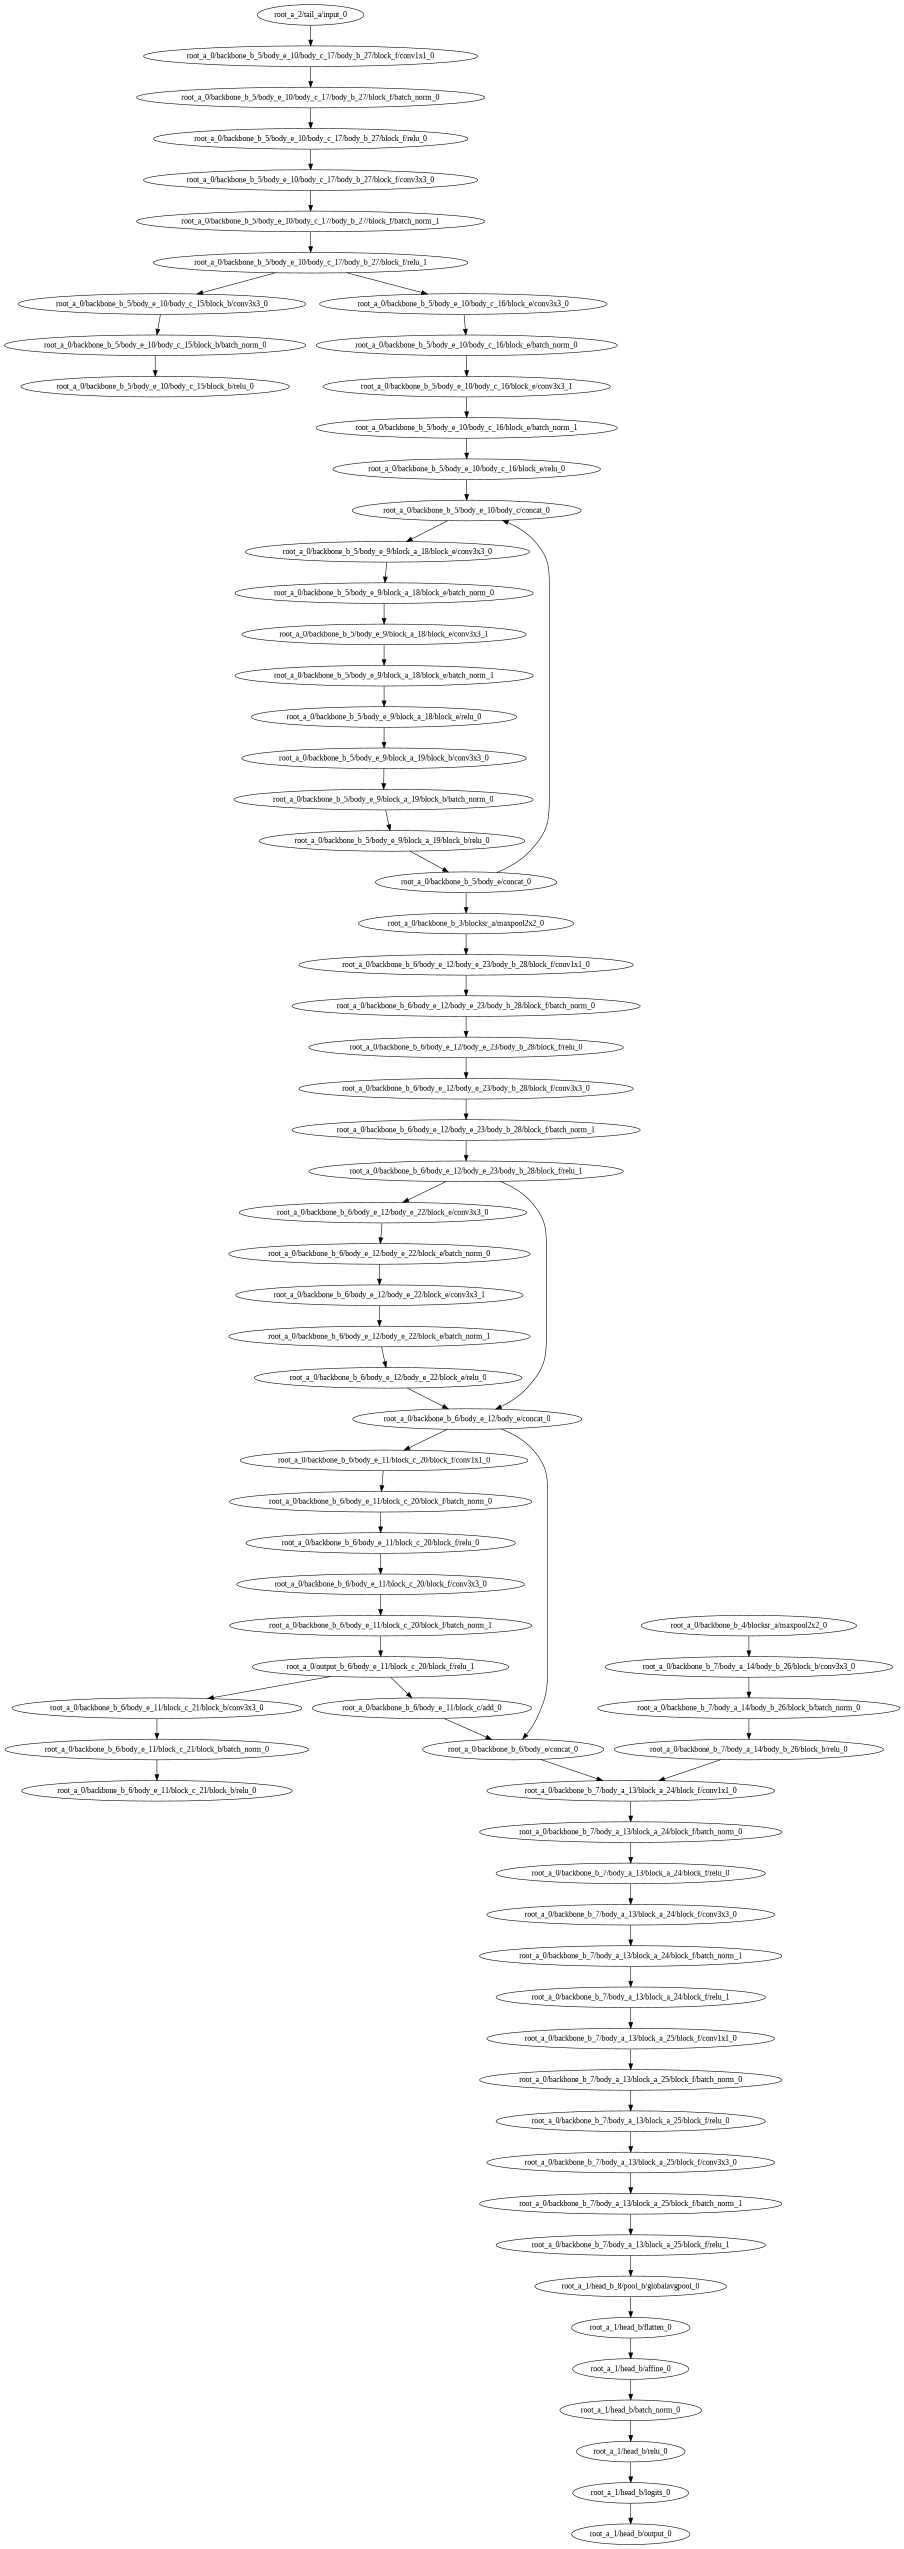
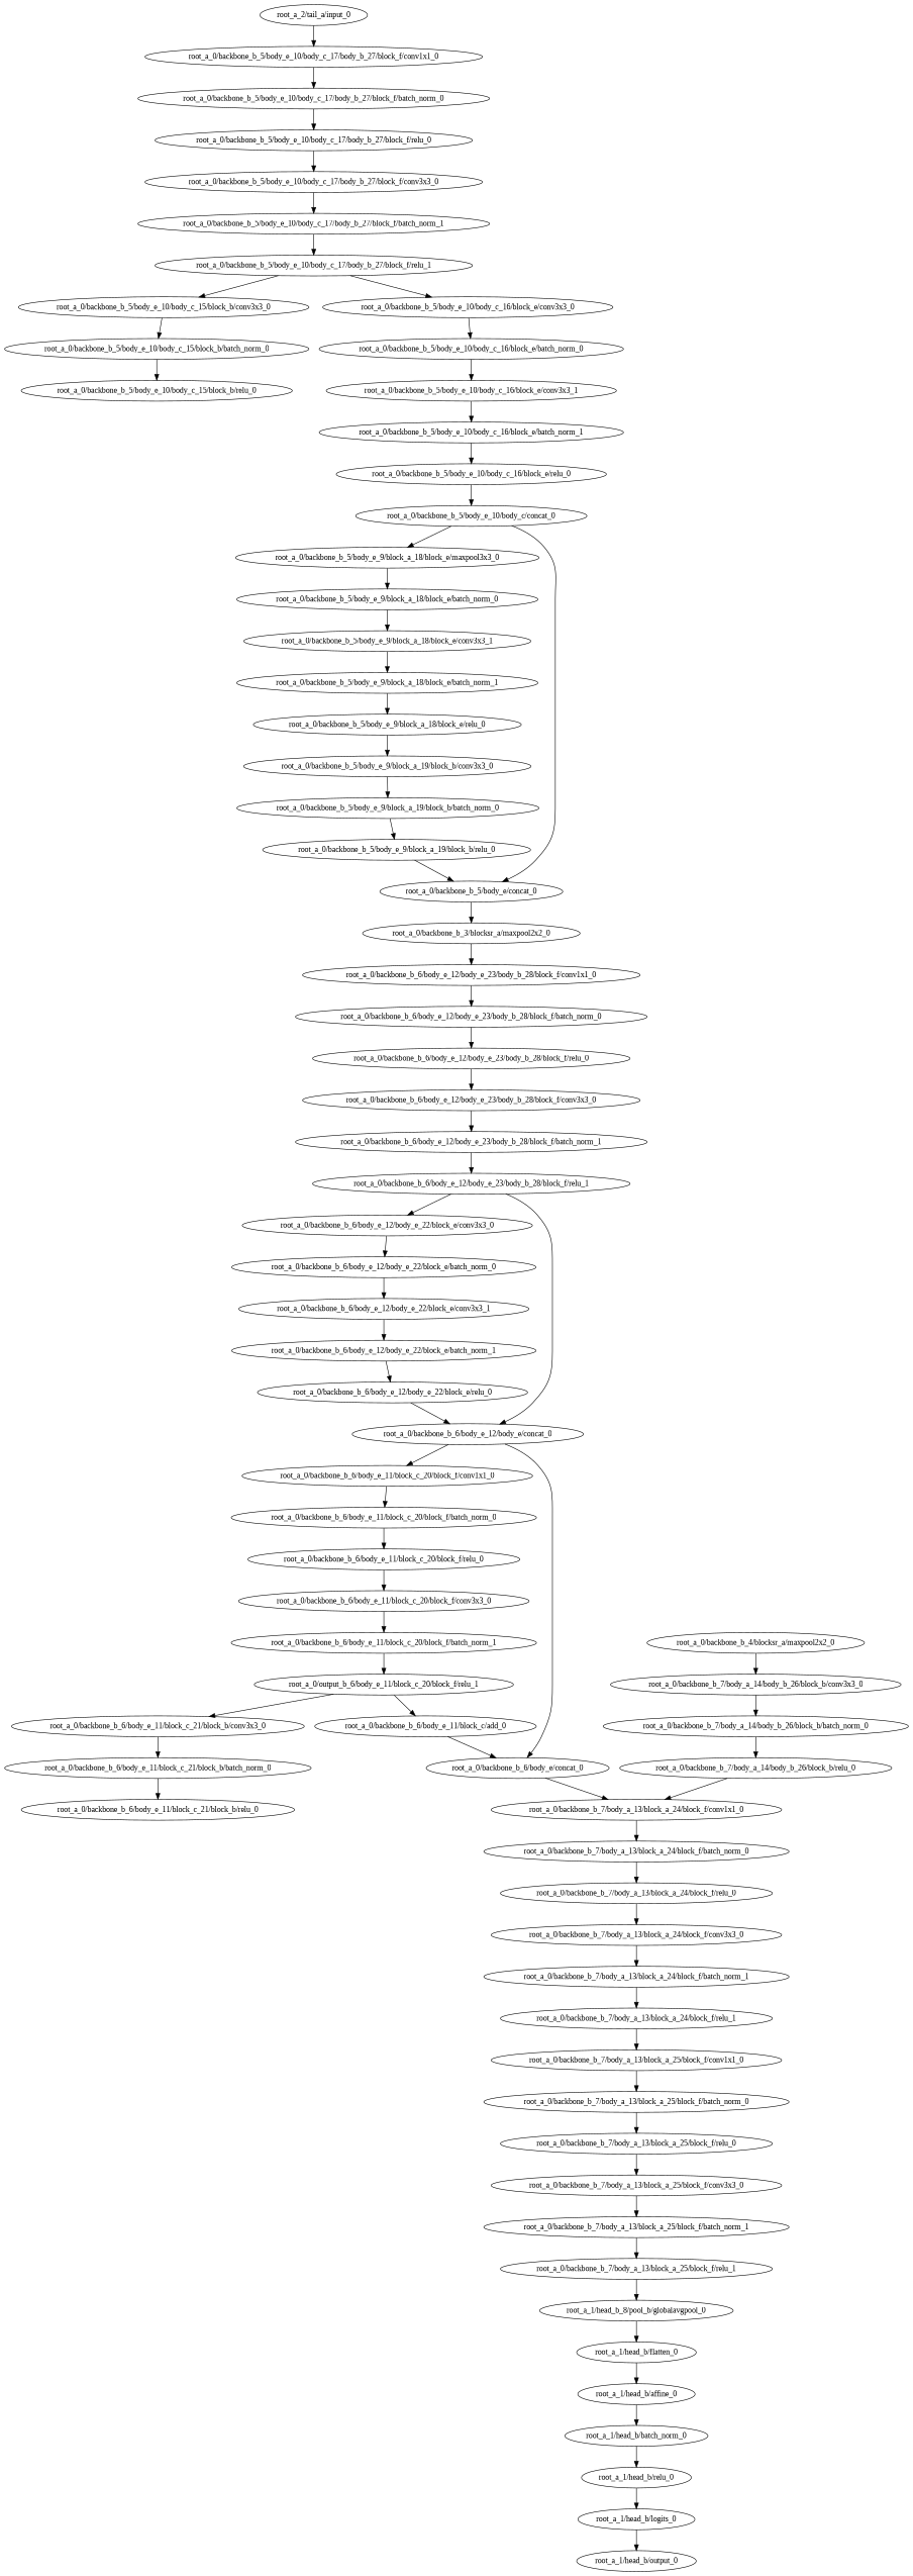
  digraph {
    fontname="Liberation Serif"
    node [fontname="Liberation Serif"]
    edge [fontname="Liberation Serif"]
    "root_a_2/tail_a/input_0"
    "root_a_0/backbone_b_5/body_e_10/body_c_17/body_b_27/block_f/conv1x1_0"
    "root_a_0/backbone_b_5/body_e_10/body_c_17/body_b_27/block_f/batch_norm_0"
    "root_a_0/backbone_b_5/body_e_10/body_c_17/body_b_27/block_f/relu_0"
    "root_a_0/backbone_b_5/body_e_10/body_c_17/body_b_27/block_f/conv3x3_0"
    "root_a_0/backbone_b_5/body_e_10/body_c_17/body_b_27/block_f/batch_norm_1"
    "root_a_0/backbone_b_5/body_e_10/body_c_17/body_b_27/block_f/relu_1"
    "root_a_0/backbone_b_5/body_e_10/body_c_15/block_b/conv3x3_0"
    "root_a_0/backbone_b_5/body_e_10/body_c_16/block_e/conv3x3_0"
    "root_a_0/backbone_b_5/body_e_10/body_c_15/block_b/batch_norm_0"
    "root_a_0/backbone_b_5/body_e_10/body_c_16/block_e/batch_norm_0"
    "root_a_0/backbone_b_5/body_e_10/body_c_15/block_b/relu_0"
    "root_a_0/backbone_b_5/body_e_10/body_c/concat_0"
-   "root_a_0/backbone_b_5/body_e_9/block_a_18/block_e/conv3x3_0"
+   "root_a_0/backbone_b_5/body_e_9/block_a_18/block_e/conv3x3_0" [label="root_a_0/backbone_b_5/body_e_9/block_a_18/block_e/maxpool3x3_0"]
    "root_a_0/backbone_b_5/body_e/concat_0"
    "root_a_0/backbone_b_5/body_e_10/body_c_16/block_e/conv3x3_1"
    "root_a_0/backbone_b_5/body_e_10/body_c_16/block_e/batch_norm_1"
    "root_a_0/backbone_b_5/body_e_10/body_c_16/block_e/relu_0"
    "root_a_0/backbone_b_5/body_e_9/block_a_18/block_e/batch_norm_0"
    "root_a_0/backbone_b_3/blocksr_a/maxpool2x2_0"
    "root_a_0/backbone_b_5/body_e_9/block_a_18/block_e/conv3x3_1"
    "root_a_0/backbone_b_5/body_e_9/block_a_18/block_e/batch_norm_1"
    "root_a_0/backbone_b_5/body_e_9/block_a_18/block_e/relu_0"
    "root_a_0/backbone_b_5/body_e_9/block_a_19/block_b/conv3x3_0"
    "root_a_0/backbone_b_5/body_e_9/block_a_19/block_b/batch_norm_0"
    "root_a_0/backbone_b_5/body_e_9/block_a_19/block_b/relu_0"
    "root_a_0/backbone_b_6/body_e_12/body_e_23/body_b_28/block_f/conv1x1_0"
    "root_a_0/backbone_b_6/body_e_12/body_e_23/body_b_28/block_f/batch_norm_0"
    "root_a_0/backbone_b_6/body_e_12/body_e_23/body_b_28/block_f/relu_0"
    "root_a_0/backbone_b_6/body_e_12/body_e_23/body_b_28/block_f/conv3x3_0"
    "root_a_0/backbone_b_6/body_e_12/body_e_23/body_b_28/block_f/batch_norm_1"
    "root_a_0/backbone_b_6/body_e_12/body_e_23/body_b_28/block_f/relu_1"
    "root_a_0/backbone_b_6/body_e_12/body_e_22/block_e/conv3x3_0"
    "root_a_0/backbone_b_6/body_e_12/body_e/concat_0"
    "root_a_0/backbone_b_6/body_e_12/body_e_22/block_e/batch_norm_0"
    "root_a_0/backbone_b_6/body_e_11/block_c_20/block_f/conv1x1_0"
    "root_a_0/backbone_b_6/body_e/concat_0"
    "root_a_0/backbone_b_6/body_e_12/body_e_22/block_e/conv3x3_1"
    "root_a_0/backbone_b_6/body_e_12/body_e_22/block_e/batch_norm_1"
    "root_a_0/backbone_b_6/body_e_12/body_e_22/block_e/relu_0"
    "root_a_0/backbone_b_6/body_e_11/block_c_20/block_f/batch_norm_0"
    "root_a_0/backbone_b_7/body_a_13/block_a_24/block_f/conv1x1_0"
    "root_a_0/backbone_b_6/body_e_11/block_c_20/block_f/relu_0"
    "root_a_0/backbone_b_6/body_e_11/block_c_20/block_f/conv3x3_0"
    "root_a_0/backbone_b_6/body_e_11/block_c_20/block_f/batch_norm_1"
    n46 [label="root_a_0/output_b_6/body_e_11/block_c_20/block_f/relu_1"]
    "root_a_0/backbone_b_6/body_e_11/block_c_21/block_b/conv3x3_0"
    "root_a_0/backbone_b_6/body_e_11/block_c/add_0"
    "root_a_0/backbone_b_6/body_e_11/block_c_21/block_b/batch_norm_0"
    "root_a_0/backbone_b_6/body_e_11/block_c_21/block_b/relu_0"
    "root_a_0/backbone_b_4/blocksr_a/maxpool2x2_0"
    "root_a_0/backbone_b_7/body_a_14/body_b_26/block_b/conv3x3_0"
    "root_a_0/backbone_b_7/body_a_14/body_b_26/block_b/batch_norm_0"
    "root_a_0/backbone_b_7/body_a_14/body_b_26/block_b/relu_0"
    "root_a_0/backbone_b_7/body_a_13/block_a_24/block_f/batch_norm_0"
    "root_a_0/backbone_b_7/body_a_13/block_a_24/block_f/relu_0"
    "root_a_0/backbone_b_7/body_a_13/block_a_24/block_f/conv3x3_0"
    "root_a_0/backbone_b_7/body_a_13/block_a_24/block_f/batch_norm_1"
    "root_a_0/backbone_b_7/body_a_13/block_a_24/block_f/relu_1"
    "root_a_0/backbone_b_7/body_a_13/block_a_25/block_f/conv1x1_0"
    "root_a_0/backbone_b_7/body_a_13/block_a_25/block_f/batch_norm_0"
    "root_a_0/backbone_b_7/body_a_13/block_a_25/block_f/relu_0"
    "root_a_0/backbone_b_7/body_a_13/block_a_25/block_f/conv3x3_0"
    "root_a_0/backbone_b_7/body_a_13/block_a_25/block_f/batch_norm_1"
    "root_a_0/backbone_b_7/body_a_13/block_a_25/block_f/relu_1"
    "root_a_1/head_b_8/pool_b/globalavgpool_0"
    "root_a_1/head_b/flatten_0"
    "root_a_1/head_b/affine_0"
    "root_a_1/head_b/batch_norm_0"
    "root_a_1/head_b/relu_0"
    "root_a_1/head_b/logits_0"
    "root_a_1/head_b/output_0"
    "root_a_2/tail_a/input_0" -> "root_a_0/backbone_b_5/body_e_10/body_c_17/body_b_27/block_f/conv1x1_0"
    "root_a_0/backbone_b_5/body_e_10/body_c_17/body_b_27/block_f/conv1x1_0" -> "root_a_0/backbone_b_5/body_e_10/body_c_17/body_b_27/block_f/batch_norm_0"
    "root_a_0/backbone_b_5/body_e_10/body_c_17/body_b_27/block_f/batch_norm_0" -> "root_a_0/backbone_b_5/body_e_10/body_c_17/body_b_27/block_f/relu_0"
    "root_a_0/backbone_b_5/body_e_10/body_c_17/body_b_27/block_f/relu_0" -> "root_a_0/backbone_b_5/body_e_10/body_c_17/body_b_27/block_f/conv3x3_0"
    "root_a_0/backbone_b_5/body_e_10/body_c_17/body_b_27/block_f/conv3x3_0" -> "root_a_0/backbone_b_5/body_e_10/body_c_17/body_b_27/block_f/batch_norm_1"
    "root_a_0/backbone_b_5/body_e_10/body_c_17/body_b_27/block_f/batch_norm_1" -> "root_a_0/backbone_b_5/body_e_10/body_c_17/body_b_27/block_f/relu_1"
    "root_a_0/backbone_b_5/body_e_10/body_c_17/body_b_27/block_f/relu_1" -> "root_a_0/backbone_b_5/body_e_10/body_c_15/block_b/conv3x3_0"
    "root_a_0/backbone_b_5/body_e_10/body_c_17/body_b_27/block_f/relu_1" -> "root_a_0/backbone_b_5/body_e_10/body_c_16/block_e/conv3x3_0"
    "root_a_0/backbone_b_5/body_e_10/body_c_15/block_b/conv3x3_0" -> "root_a_0/backbone_b_5/body_e_10/body_c_15/block_b/batch_norm_0"
    "root_a_0/backbone_b_5/body_e_10/body_c_16/block_e/conv3x3_0" -> "root_a_0/backbone_b_5/body_e_10/body_c_16/block_e/batch_norm_0"
    "root_a_0/backbone_b_5/body_e_10/body_c_15/block_b/batch_norm_0" -> "root_a_0/backbone_b_5/body_e_10/body_c_15/block_b/relu_0"
    "root_a_0/backbone_b_5/body_e_10/body_c_16/block_e/batch_norm_0" -> "root_a_0/backbone_b_5/body_e_10/body_c_16/block_e/conv3x3_1"
    "root_a_0/backbone_b_5/body_e_10/body_c/concat_0" -> "root_a_0/backbone_b_5/body_e_9/block_a_18/block_e/conv3x3_0"
-   "root_a_0/backbone_b_5/body_e/concat_0" -> "root_a_0/backbone_b_5/body_e_10/body_c/concat_0"
+   "root_a_0/backbone_b_5/body_e_10/body_c/concat_0" -> "root_a_0/backbone_b_5/body_e/concat_0"
    "root_a_0/backbone_b_5/body_e_9/block_a_18/block_e/conv3x3_0" -> "root_a_0/backbone_b_5/body_e_9/block_a_18/block_e/batch_norm_0"
    "root_a_0/backbone_b_5/body_e/concat_0" -> "root_a_0/backbone_b_3/blocksr_a/maxpool2x2_0"
    "root_a_0/backbone_b_5/body_e_10/body_c_16/block_e/conv3x3_1" -> "root_a_0/backbone_b_5/body_e_10/body_c_16/block_e/batch_norm_1"
    "root_a_0/backbone_b_5/body_e_10/body_c_16/block_e/batch_norm_1" -> "root_a_0/backbone_b_5/body_e_10/body_c_16/block_e/relu_0"
    "root_a_0/backbone_b_5/body_e_10/body_c_16/block_e/relu_0" -> "root_a_0/backbone_b_5/body_e_10/body_c/concat_0"
    "root_a_0/backbone_b_5/body_e_9/block_a_18/block_e/batch_norm_0" -> "root_a_0/backbone_b_5/body_e_9/block_a_18/block_e/conv3x3_1"
    "root_a_0/backbone_b_3/blocksr_a/maxpool2x2_0" -> "root_a_0/backbone_b_6/body_e_12/body_e_23/body_b_28/block_f/conv1x1_0"
    "root_a_0/backbone_b_5/body_e_9/block_a_18/block_e/conv3x3_1" -> "root_a_0/backbone_b_5/body_e_9/block_a_18/block_e/batch_norm_1"
    "root_a_0/backbone_b_5/body_e_9/block_a_18/block_e/batch_norm_1" -> "root_a_0/backbone_b_5/body_e_9/block_a_18/block_e/relu_0"
    "root_a_0/backbone_b_5/body_e_9/block_a_18/block_e/relu_0" -> "root_a_0/backbone_b_5/body_e_9/block_a_19/block_b/conv3x3_0"
    "root_a_0/backbone_b_5/body_e_9/block_a_19/block_b/conv3x3_0" -> "root_a_0/backbone_b_5/body_e_9/block_a_19/block_b/batch_norm_0"
    "root_a_0/backbone_b_5/body_e_9/block_a_19/block_b/batch_norm_0" -> "root_a_0/backbone_b_5/body_e_9/block_a_19/block_b/relu_0"
    "root_a_0/backbone_b_5/body_e_9/block_a_19/block_b/relu_0" -> "root_a_0/backbone_b_5/body_e/concat_0"
    "root_a_0/backbone_b_6/body_e_12/body_e_23/body_b_28/block_f/conv1x1_0" -> "root_a_0/backbone_b_6/body_e_12/body_e_23/body_b_28/block_f/batch_norm_0"
    "root_a_0/backbone_b_6/body_e_12/body_e_23/body_b_28/block_f/batch_norm_0" -> "root_a_0/backbone_b_6/body_e_12/body_e_23/body_b_28/block_f/relu_0"
    "root_a_0/backbone_b_6/body_e_12/body_e_23/body_b_28/block_f/relu_0" -> "root_a_0/backbone_b_6/body_e_12/body_e_23/body_b_28/block_f/conv3x3_0"
    "root_a_0/backbone_b_6/body_e_12/body_e_23/body_b_28/block_f/conv3x3_0" -> "root_a_0/backbone_b_6/body_e_12/body_e_23/body_b_28/block_f/batch_norm_1"
    "root_a_0/backbone_b_6/body_e_12/body_e_23/body_b_28/block_f/batch_norm_1" -> "root_a_0/backbone_b_6/body_e_12/body_e_23/body_b_28/block_f/relu_1"
    "root_a_0/backbone_b_6/body_e_12/body_e_23/body_b_28/block_f/relu_1" -> "root_a_0/backbone_b_6/body_e_12/body_e_22/block_e/conv3x3_0"
    "root_a_0/backbone_b_6/body_e_12/body_e_23/body_b_28/block_f/relu_1" -> "root_a_0/backbone_b_6/body_e_12/body_e/concat_0"
    "root_a_0/backbone_b_6/body_e_12/body_e_22/block_e/conv3x3_0" -> "root_a_0/backbone_b_6/body_e_12/body_e_22/block_e/batch_norm_0"
    "root_a_0/backbone_b_6/body_e_12/body_e/concat_0" -> "root_a_0/backbone_b_6/body_e_11/block_c_20/block_f/conv1x1_0"
    "root_a_0/backbone_b_6/body_e_12/body_e/concat_0" -> "root_a_0/backbone_b_6/body_e/concat_0"
    "root_a_0/backbone_b_6/body_e_12/body_e_22/block_e/batch_norm_0" -> "root_a_0/backbone_b_6/body_e_12/body_e_22/block_e/conv3x3_1"
    "root_a_0/backbone_b_6/body_e_11/block_c_20/block_f/conv1x1_0" -> "root_a_0/backbone_b_6/body_e_11/block_c_20/block_f/batch_norm_0"
    "root_a_0/backbone_b_6/body_e/concat_0" -> "root_a_0/backbone_b_7/body_a_13/block_a_24/block_f/conv1x1_0"
    "root_a_0/backbone_b_6/body_e_12/body_e_22/block_e/conv3x3_1" -> "root_a_0/backbone_b_6/body_e_12/body_e_22/block_e/batch_norm_1"
    "root_a_0/backbone_b_6/body_e_12/body_e_22/block_e/batch_norm_1" -> "root_a_0/backbone_b_6/body_e_12/body_e_22/block_e/relu_0"
    "root_a_0/backbone_b_6/body_e_12/body_e_22/block_e/relu_0" -> "root_a_0/backbone_b_6/body_e_12/body_e/concat_0"
    "root_a_0/backbone_b_6/body_e_11/block_c_20/block_f/batch_norm_0" -> "root_a_0/backbone_b_6/body_e_11/block_c_20/block_f/relu_0"
    "root_a_0/backbone_b_7/body_a_13/block_a_24/block_f/conv1x1_0" -> "root_a_0/backbone_b_7/body_a_13/block_a_24/block_f/batch_norm_0"
    "root_a_0/backbone_b_6/body_e_11/block_c_20/block_f/relu_0" -> "root_a_0/backbone_b_6/body_e_11/block_c_20/block_f/conv3x3_0"
    "root_a_0/backbone_b_6/body_e_11/block_c_20/block_f/conv3x3_0" -> "root_a_0/backbone_b_6/body_e_11/block_c_20/block_f/batch_norm_1"
    "root_a_0/backbone_b_6/body_e_11/block_c_20/block_f/batch_norm_1" -> n46
    n46 -> "root_a_0/backbone_b_6/body_e_11/block_c_21/block_b/conv3x3_0"
    n46 -> "root_a_0/backbone_b_6/body_e_11/block_c/add_0"
    "root_a_0/backbone_b_6/body_e_11/block_c_21/block_b/conv3x3_0" -> "root_a_0/backbone_b_6/body_e_11/block_c_21/block_b/batch_norm_0"
    "root_a_0/backbone_b_6/body_e_11/block_c/add_0" -> "root_a_0/backbone_b_6/body_e/concat_0"
    "root_a_0/backbone_b_6/body_e_11/block_c_21/block_b/batch_norm_0" -> "root_a_0/backbone_b_6/body_e_11/block_c_21/block_b/relu_0"
    "root_a_0/backbone_b_4/blocksr_a/maxpool2x2_0" -> "root_a_0/backbone_b_7/body_a_14/body_b_26/block_b/conv3x3_0"
    "root_a_0/backbone_b_7/body_a_14/body_b_26/block_b/conv3x3_0" -> "root_a_0/backbone_b_7/body_a_14/body_b_26/block_b/batch_norm_0"
    "root_a_0/backbone_b_7/body_a_14/body_b_26/block_b/batch_norm_0" -> "root_a_0/backbone_b_7/body_a_14/body_b_26/block_b/relu_0"
    "root_a_0/backbone_b_7/body_a_14/body_b_26/block_b/relu_0" -> "root_a_0/backbone_b_7/body_a_13/block_a_24/block_f/conv1x1_0"
    "root_a_0/backbone_b_7/body_a_13/block_a_24/block_f/batch_norm_0" -> "root_a_0/backbone_b_7/body_a_13/block_a_24/block_f/relu_0"
    "root_a_0/backbone_b_7/body_a_13/block_a_24/block_f/relu_0" -> "root_a_0/backbone_b_7/body_a_13/block_a_24/block_f/conv3x3_0"
    "root_a_0/backbone_b_7/body_a_13/block_a_24/block_f/conv3x3_0" -> "root_a_0/backbone_b_7/body_a_13/block_a_24/block_f/batch_norm_1"
    "root_a_0/backbone_b_7/body_a_13/block_a_24/block_f/batch_norm_1" -> "root_a_0/backbone_b_7/body_a_13/block_a_24/block_f/relu_1"
    "root_a_0/backbone_b_7/body_a_13/block_a_24/block_f/relu_1" -> "root_a_0/backbone_b_7/body_a_13/block_a_25/block_f/conv1x1_0"
    "root_a_0/backbone_b_7/body_a_13/block_a_25/block_f/conv1x1_0" -> "root_a_0/backbone_b_7/body_a_13/block_a_25/block_f/batch_norm_0"
    "root_a_0/backbone_b_7/body_a_13/block_a_25/block_f/batch_norm_0" -> "root_a_0/backbone_b_7/body_a_13/block_a_25/block_f/relu_0"
    "root_a_0/backbone_b_7/body_a_13/block_a_25/block_f/relu_0" -> "root_a_0/backbone_b_7/body_a_13/block_a_25/block_f/conv3x3_0"
    "root_a_0/backbone_b_7/body_a_13/block_a_25/block_f/conv3x3_0" -> "root_a_0/backbone_b_7/body_a_13/block_a_25/block_f/batch_norm_1"
    "root_a_0/backbone_b_7/body_a_13/block_a_25/block_f/batch_norm_1" -> "root_a_0/backbone_b_7/body_a_13/block_a_25/block_f/relu_1"
    "root_a_0/backbone_b_7/body_a_13/block_a_25/block_f/relu_1" -> "root_a_1/head_b_8/pool_b/globalavgpool_0"
    "root_a_1/head_b_8/pool_b/globalavgpool_0" -> "root_a_1/head_b/flatten_0"
    "root_a_1/head_b/flatten_0" -> "root_a_1/head_b/affine_0"
    "root_a_1/head_b/affine_0" -> "root_a_1/head_b/batch_norm_0"
    "root_a_1/head_b/batch_norm_0" -> "root_a_1/head_b/relu_0"
    "root_a_1/head_b/relu_0" -> "root_a_1/head_b/logits_0"
    "root_a_1/head_b/logits_0" -> "root_a_1/head_b/output_0"
  }
